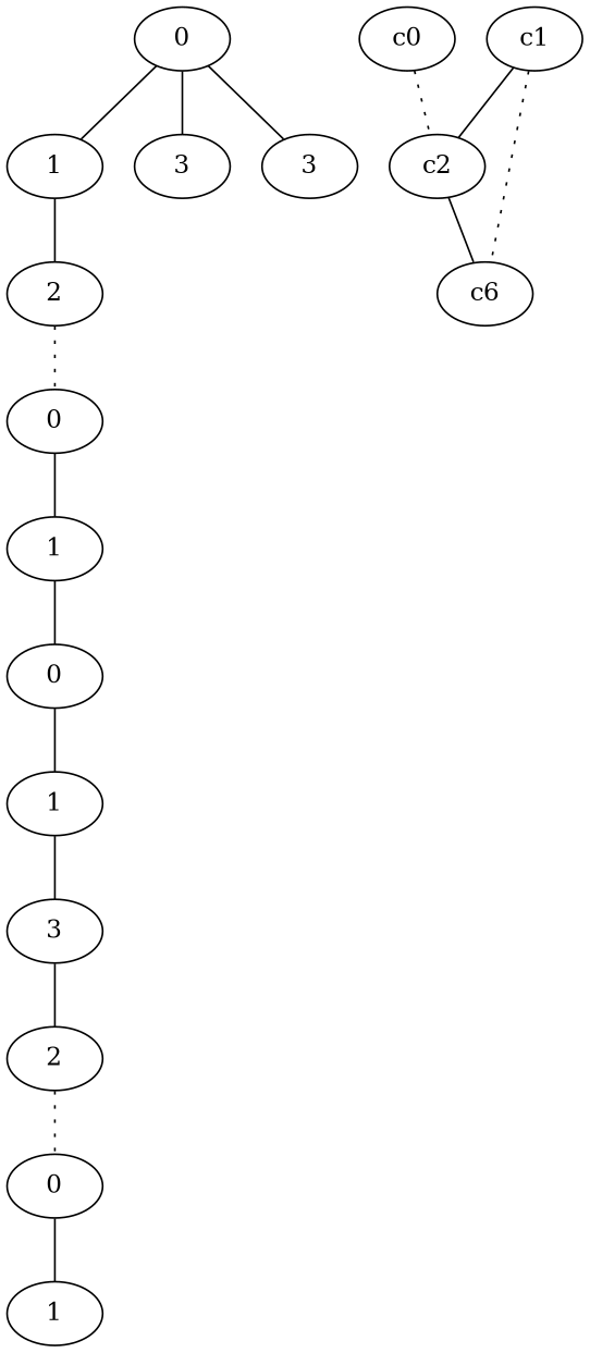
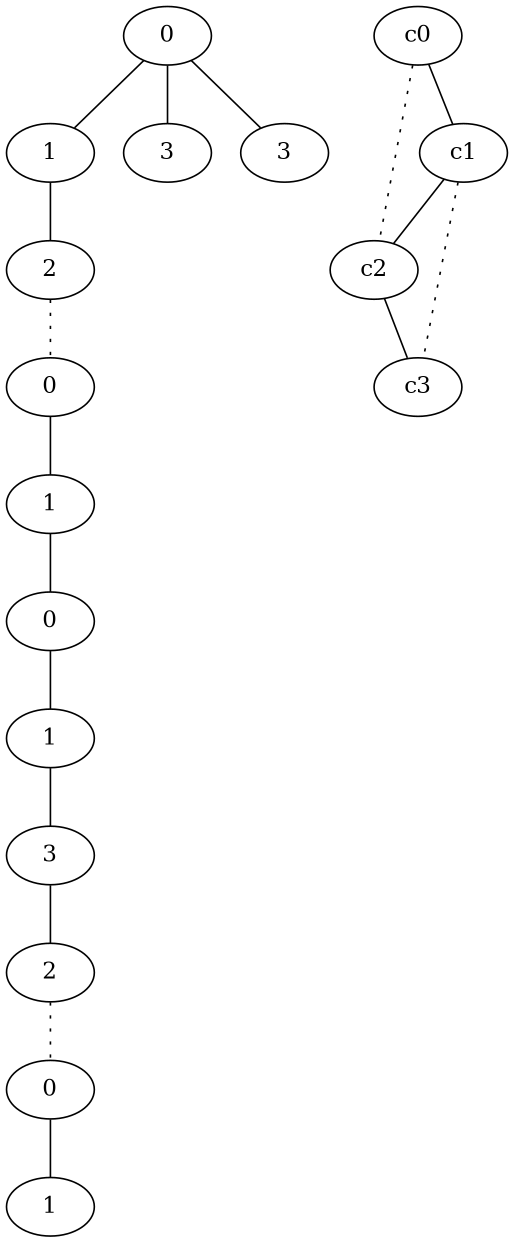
  graph {
    n1 [label=0]
    n2 [label=1]
    n3 [label=3]
    n4 [label=3]
    n5 [label=2]
    n6 [label=0]
    n7 [label=1]
    n8 [label=0]
    n9 [label=1]
    n10 [label=3]
    n11 [label=2]
    n12 [label=0]
    n13 [label=1]
    c0
    c1
    c2
-   c3 [label=c6]
+   c3
    n1 -- n2
    n1 -- n3
    n1 -- n4
    n2 -- n5
    n5 -- n6 [style=dotted]
    n6 -- n7
    n7 -- n8
    n8 -- n9
    n9 -- n10
    n10 -- n11
    n11 -- n12 [style=dotted]
    n12 -- n13
+   c0 -- c1
    c0 -- c2 [style=dotted]
    c1 -- c2
    c1 -- c3 [style=dotted]
    c2 -- c3
  }
